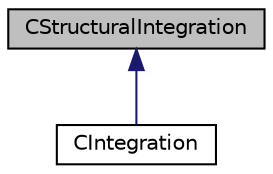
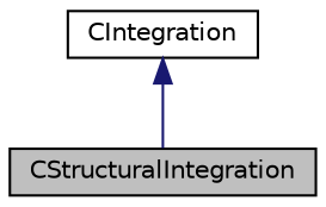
  digraph {
    node [color=black fontname=Helvetica fontsize=10 shape=record style=filled]
    n1 [fillcolor=grey75 fontcolor=black height=0.2 label=CStructuralIntegration width=0.4]
    n2 [fillcolor=white height=0.2 label=CIntegration width=0.4]
-   n1 -> n2 [color=midnightblue dir=back fontname=Helvetica fontsize=10 labelfontname=Helvetica labelfontsize=10 style=solid]
+   n2 -> n1 [color=midnightblue dir=back fontname=Helvetica fontsize=10 labelfontname=Helvetica labelfontsize=10 style=solid]
  }
